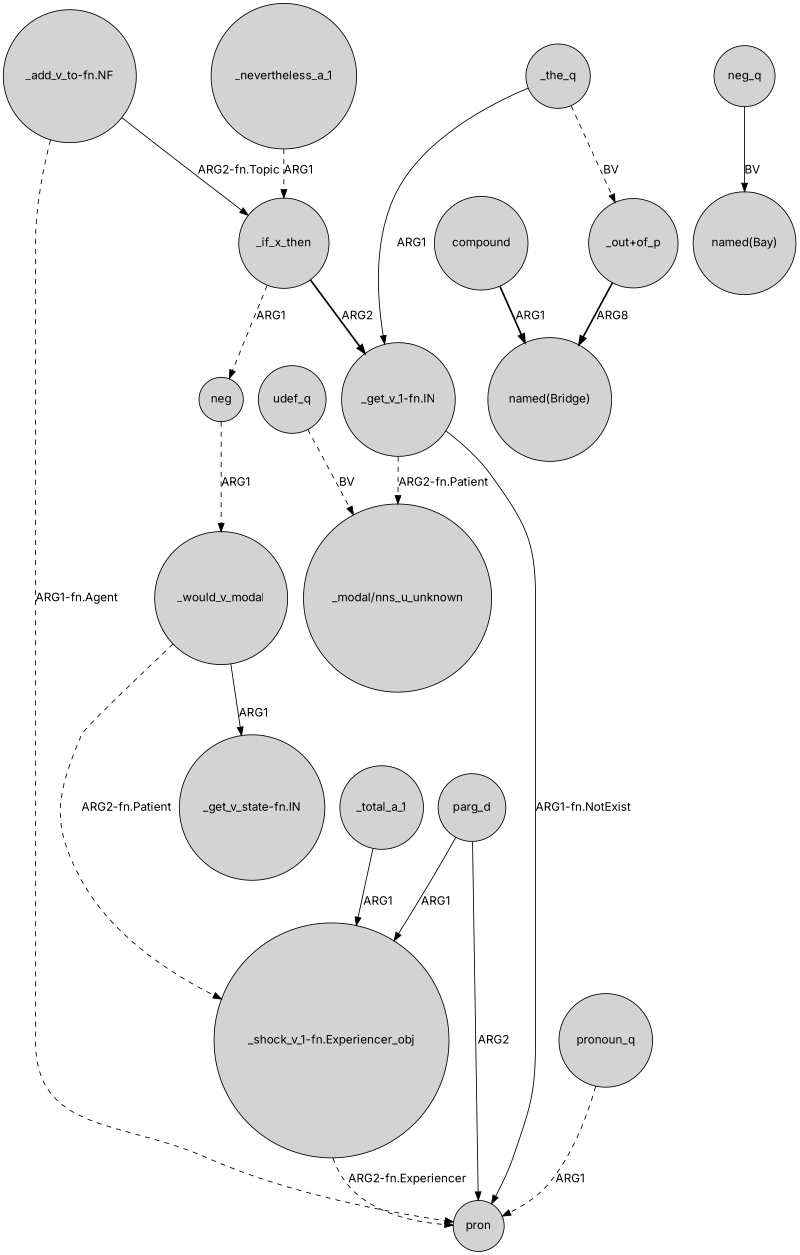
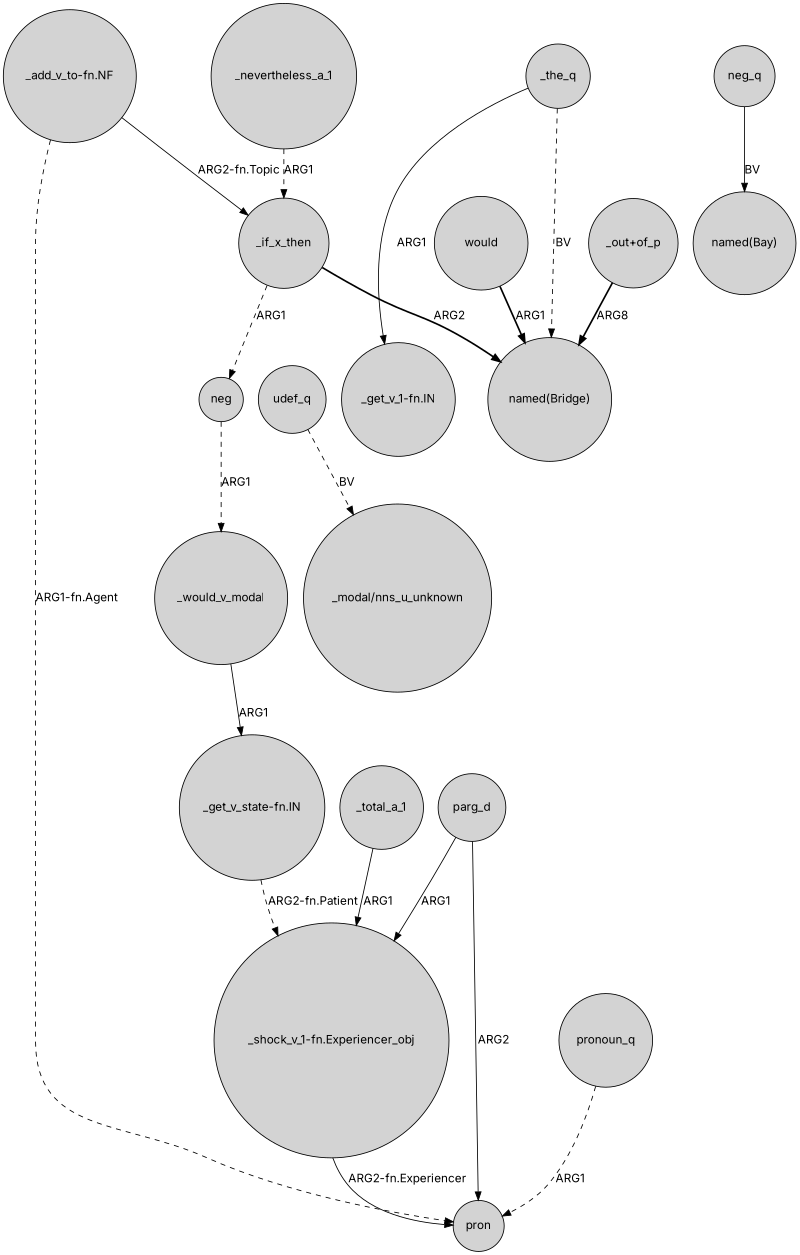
  digraph {
    fontname=Inter
    node [fontname=Inter shape=circle style=filled]
    edge [fontname=Inter style=dashed]
    "_out+of_p"
    "named(Bridge)"
    "_get_v_1-fn.IN"
    pron
    n5 [label="_modal/nns_u_unknown"]
    "_get_v_state-fn.IN"
    "_shock_v_1-fn.Experiencer_obj"
    _would_v_modal
    neg
    _if_x_then
    n11 [label=neg_q]
    "named(Bay)"
    _nevertheless_a_1
    "_add_v_to-fn.NF"
    udef_q
    parg_d
    pronoun_q
-   compound
+   compound [label=would]
    _total_a_1
    _the_q
    "_out+of_p" -> "named(Bridge)" [label=ARG8 style=bold]
-   "_get_v_1-fn.IN" -> pron [label="ARG1-fn.NotExist" style=solid]
-   "_get_v_1-fn.IN" -> n5 [label="ARG2-fn.Patient"]
-   _would_v_modal -> "_shock_v_1-fn.Experiencer_obj" [label="ARG2-fn.Patient"]
-   "_shock_v_1-fn.Experiencer_obj" -> pron [label="ARG2-fn.Experiencer"]
+   "_get_v_state-fn.IN" -> "_shock_v_1-fn.Experiencer_obj" [label="ARG2-fn.Patient"]
+   "_shock_v_1-fn.Experiencer_obj" -> pron [label="ARG2-fn.Experiencer" style=solid]
    _would_v_modal -> "_get_v_state-fn.IN" [label=ARG1 style=solid]
    neg -> _would_v_modal [label=ARG1]
-   _if_x_then -> "_get_v_1-fn.IN" [label=ARG2 style=bold]
+   _if_x_then -> "named(Bridge)" [label=ARG2 style=bold]
    _if_x_then -> neg [label=ARG1]
    n11 -> "named(Bay)" [label=BV style=solid]
    _nevertheless_a_1 -> _if_x_then [label=ARG1]
    "_add_v_to-fn.NF" -> pron [label="ARG1-fn.Agent"]
    "_add_v_to-fn.NF" -> _if_x_then [label="ARG2-fn.Topic" style=solid]
    udef_q -> n5 [label=BV]
    parg_d -> pron [label=ARG2 style=solid]
    parg_d -> "_shock_v_1-fn.Experiencer_obj" [label=ARG1 style=solid]
    pronoun_q -> pron [label=ARG1]
    compound -> "named(Bridge)" [label=ARG1 style=bold]
    _total_a_1 -> "_shock_v_1-fn.Experiencer_obj" [label=ARG1 style=solid]
-   _the_q -> "_out+of_p" [label=BV]
+   _the_q -> "named(Bridge)" [label=BV]
    _the_q -> "_get_v_1-fn.IN" [label=ARG1 style=solid]
  }
